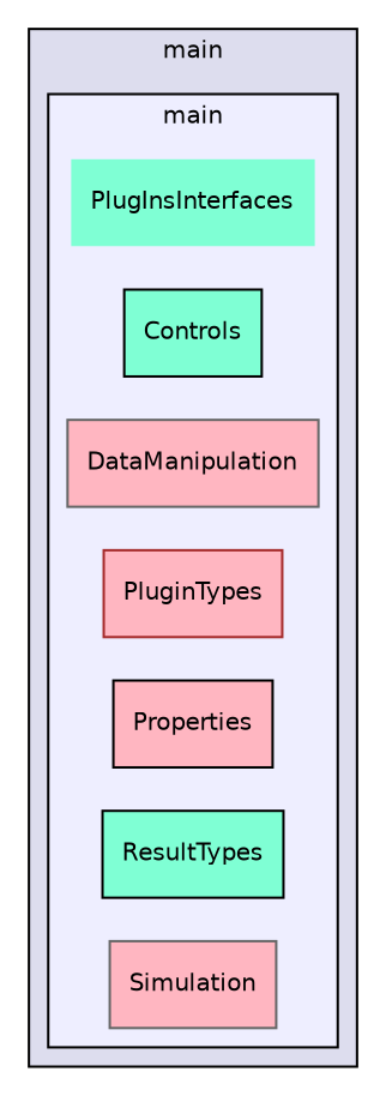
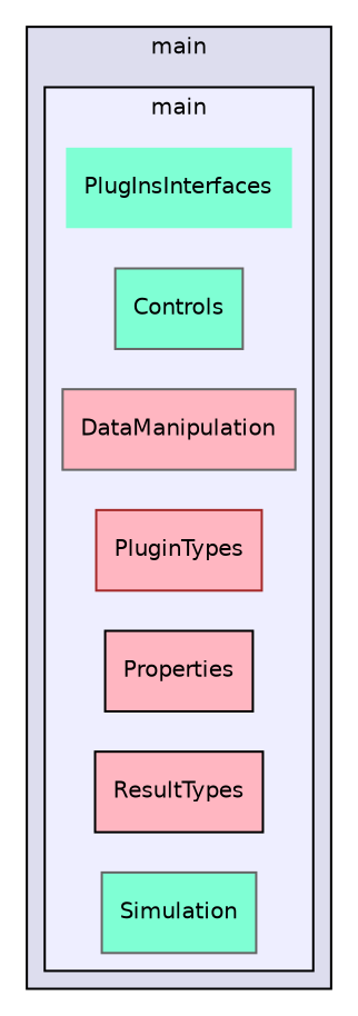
  digraph {
    compound=true
    rankdir=LR
    node [fontname=Helvetica fontsize=10 shape=box style=filled fillcolor=aquamarine color=black]
    n1 [label=PlugInsInterfaces shape=plaintext color=brown]
-   n2 [label=Controls]
+   n2 [color=gray40 label=Controls]
    n3 [color=gray40 fillcolor=lightpink label=DataManipulation]
    n4 [color=brown fillcolor=lightpink label=PluginTypes]
    n5 [fillcolor=lightpink label=Properties]
-   n6 [label=ResultTypes]
-   n7 [color=gray40 fillcolor=lightpink label=Simulation]
+   n6 [fillcolor=lightpink label=ResultTypes]
+   n7 [color=gray40 label=Simulation]
    subgraph cluster_1 {
      bgcolor="#ddddee"
      fontname=Helvetica
      fontsize=10
      label=main
      pencolor=black
      subgraph cluster_2 {
        bgcolor="#eeeeff"
        fontname=Helvetica
        fontsize=10
        pencolor=black
        n1
        n2
        n3
        n4
        n5
        n6
        n7
      }
    }
  }
